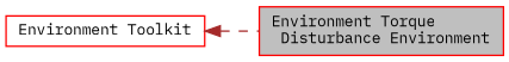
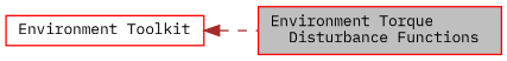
  digraph {
    rankdir=LR
    fontname="IBM Plex Mono"
    node [color=red fontname="IBM Plex Mono" fontsize=10 shape=record style=filled]
-   n1 [fillcolor=grey75 fontcolor=black height=0.2 label="Environment Torque\l Disturbance Environment" width=0.4]
+   n1 [fillcolor=grey75 fontcolor=black height=0.2 label="Environment Torque\l Disturbance Functions" width=0.4]
    n2 [fillcolor=white height=0.2 label="Environment Toolkit" width=0.4]
    n2 -> n1 [color=brown dir=back fontname="IBM Plex Mono" fontsize=10 labelfontname=Helvetica labelfontsize=10 shape=plaintext style=dashed]
  }
